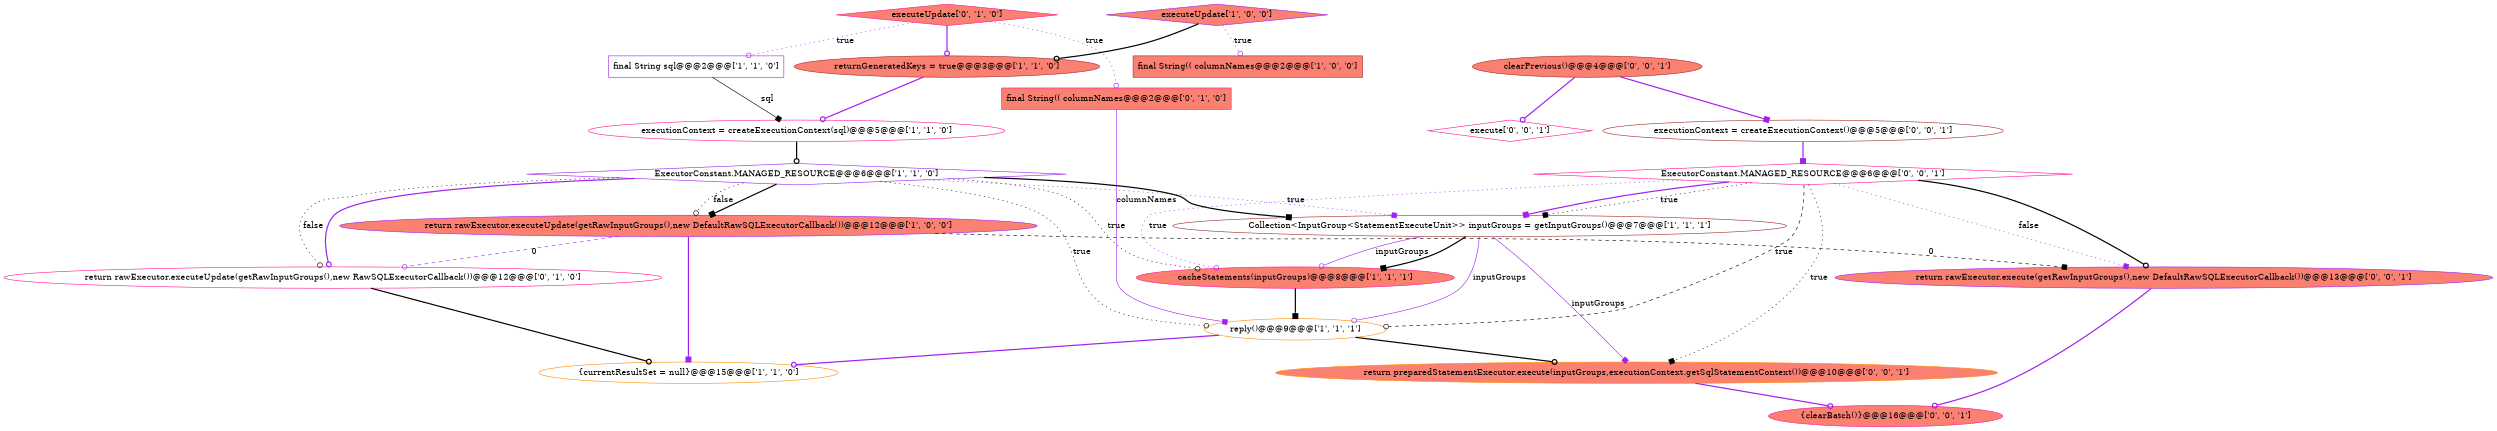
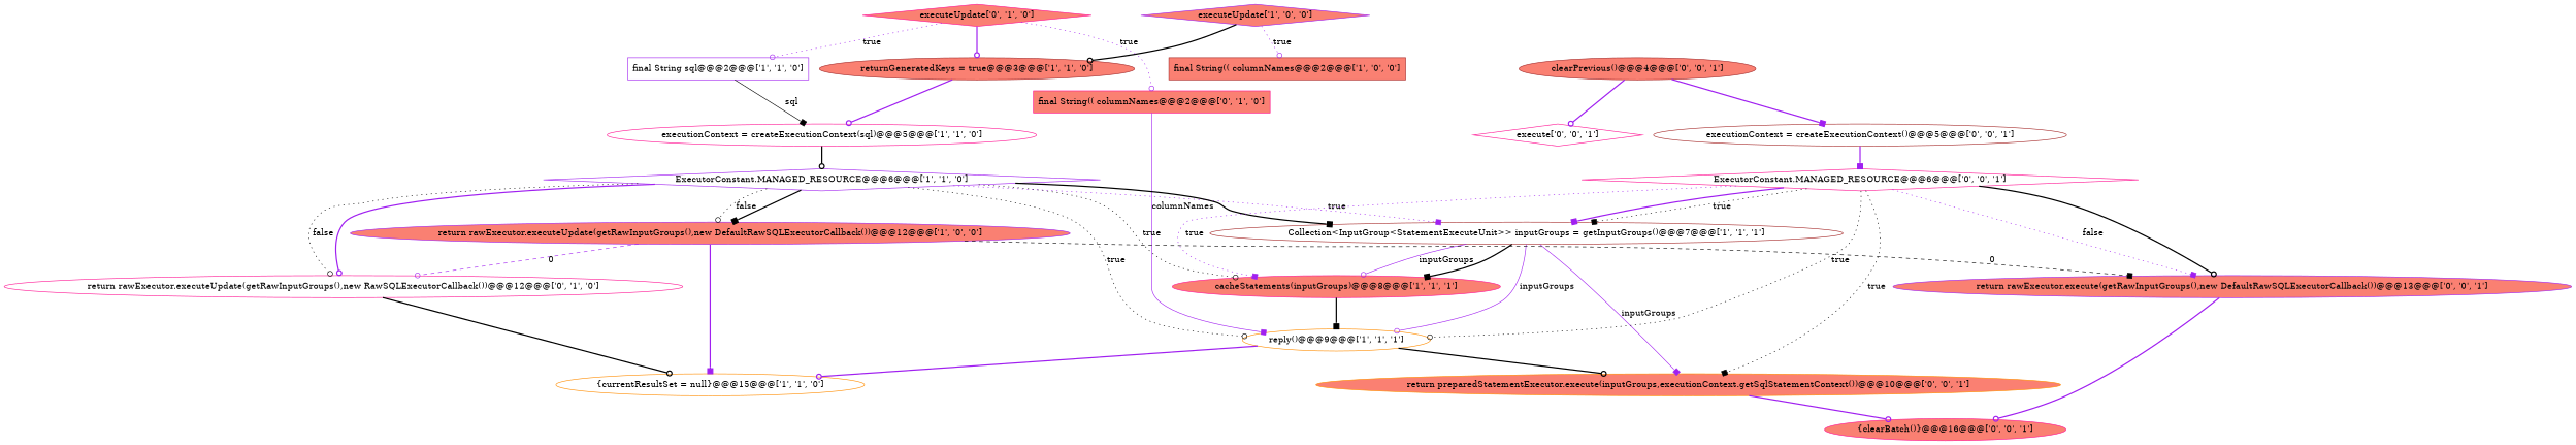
  digraph {
    node [color=deeppink fillcolor=salmon shape=ellipse style=filled]
    edge [arrowhead=odot color=purple style=bold]
    n1 [color=darkorange fillcolor=white label="reply()@@@9@@@['1', '1', '1']"]
    n2 [color=darkorange label="return preparedStatementExecutor.execute(inputGroups,executionContext.getSqlStatementContext())@@@10@@@['0', '0', '1']"]
    n3 [color=darkorange fillcolor=white label="{currentResultSet = null}@@@15@@@['1', '1', '0']"]
    n4 [label="{clearBatch()}@@@16@@@['0', '0', '1']"]
    n5 [color=purple label="return rawExecutor.execute(getRawInputGroups(),new DefaultRawSQLExecutorCallback())@@@13@@@['0', '0', '1']"]
    n6 [color=purple label="executeUpdate['1', '0', '0']" shape=diamond]
    n7 [color=brown label="final String(( columnNames@@@2@@@['1', '0', '0']" shape=box]
    n8 [color=brown label="returnGeneratedKeys = true@@@3@@@['1', '1', '0']"]
    n9 [color=purple fillcolor=white label="final String sql@@@2@@@['1', '1', '0']" shape=box]
    n10 [fillcolor=white label="executionContext = createExecutionContext(sql)@@@5@@@['1', '1', '0']"]
    n11 [label="final String(( columnNames@@@2@@@['0', '1', '0']" shape=box]
    n12 [label="executeUpdate['0', '1', '0']" shape=diamond]
    n13 [fillcolor=white label="return rawExecutor.executeUpdate(getRawInputGroups(),new RawSQLExecutorCallback())@@@12@@@['0', '1', '0']"]
    n14 [fillcolor=white label="execute['0', '0', '1']" shape=diamond]
    n15 [color=brown label="clearPrevious()@@@4@@@['0', '0', '1']"]
    n16 [color=brown fillcolor=white label="executionContext = createExecutionContext()@@@5@@@['0', '0', '1']"]
    n17 [color=purple fillcolor=white label="ExecutorConstant.MANAGED_RESOURCE@@@6@@@['1', '1', '0']" shape=diamond]
    n18 [label="cacheStatements(inputGroups)@@@8@@@['1', '1', '1']"]
    n19 [color=brown fillcolor=white label="Collection<InputGroup<StatementExecuteUnit>> inputGroups = getInputGroups()@@@7@@@['1', '1', '1']"]
    n20 [color=purple label="return rawExecutor.executeUpdate(getRawInputGroups(),new DefaultRawSQLExecutorCallback())@@@12@@@['1', '0', '0']"]
    n21 [fillcolor=white label="ExecutorConstant.MANAGED_RESOURCE@@@6@@@['0', '0', '1']" shape=diamond]
    n1 -> n2 [color=black]
    n1 -> n3
    n2 -> n4
    n5 -> n4
    n6 -> n7 [label=true style=dotted]
    n6 -> n8 [color=black]
    n8 -> n10
    n9 -> n10 [arrowhead=box color=black label=sql style=solid]
    n10 -> n17 [color=black]
    n11 -> n1 [arrowhead=box label=columnNames style=solid]
    n12 -> n8
    n12 -> n9 [label=true style=dotted]
    n12 -> n11 [label=true style=dotted]
    n13 -> n3 [color=black]
    n15 -> n14
    n15 -> n16 [arrowhead=box]
    n16 -> n21 [arrowhead=box]
    n17 -> n1 [color=black label=true style=dotted]
    n17 -> n13
    n17 -> n13 [color=black label=false style=dotted]
    n17 -> n18 [color=black label=true style=dotted]
    n17 -> n19 [arrowhead=box label=true style=dotted]
    n17 -> n19 [arrowhead=box color=black]
    n17 -> n20 [arrowhead=box color=black]
    n17 -> n20 [color=black label=false style=dotted]
    n18 -> n1 [arrowhead=box color=black]
    n19 -> n1 [label=inputGroups style=solid]
    n19 -> n2 [arrowhead=box label=inputGroups style=solid]
    n19 -> n18 [label=inputGroups style=solid]
    n19 -> n18 [arrowhead=box color=black]
    n20 -> n3 [arrowhead=box]
    n20 -> n5 [arrowhead=box color=black label=0 style=dashed]
    n20 -> n13 [label=0 style=dashed]
-   n21 -> n1 [color=black label=true style=dashed]
+   n21 -> n1 [color=black label=true style=dotted]
    n21 -> n2 [arrowhead=box color=black label=true style=dotted]
    n21 -> n5 [color=black]
    n21 -> n5 [arrowhead=box label=false style=dotted]
-   n21 -> n18 [label=true style=dotted]
+   n21 -> n18 [arrowhead=box label=true style=dotted]
    n21 -> n19 [arrowhead=box]
    n21 -> n19 [arrowhead=box color=black label=true style=dotted]
  }
